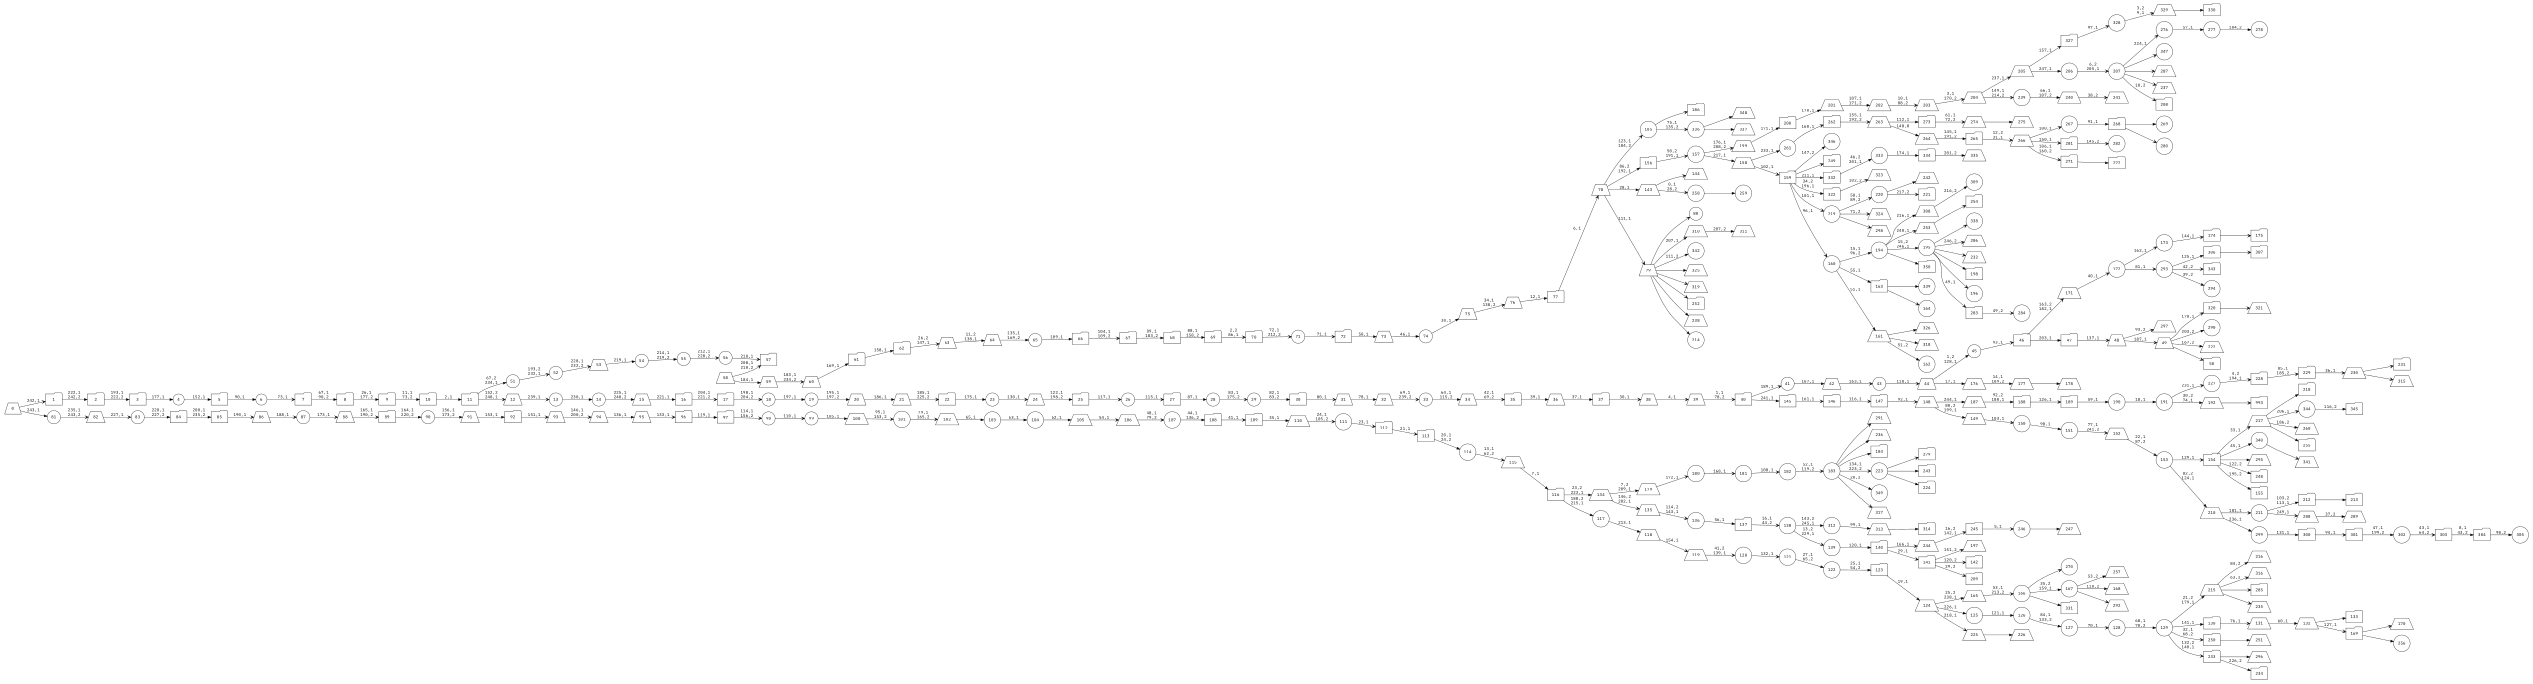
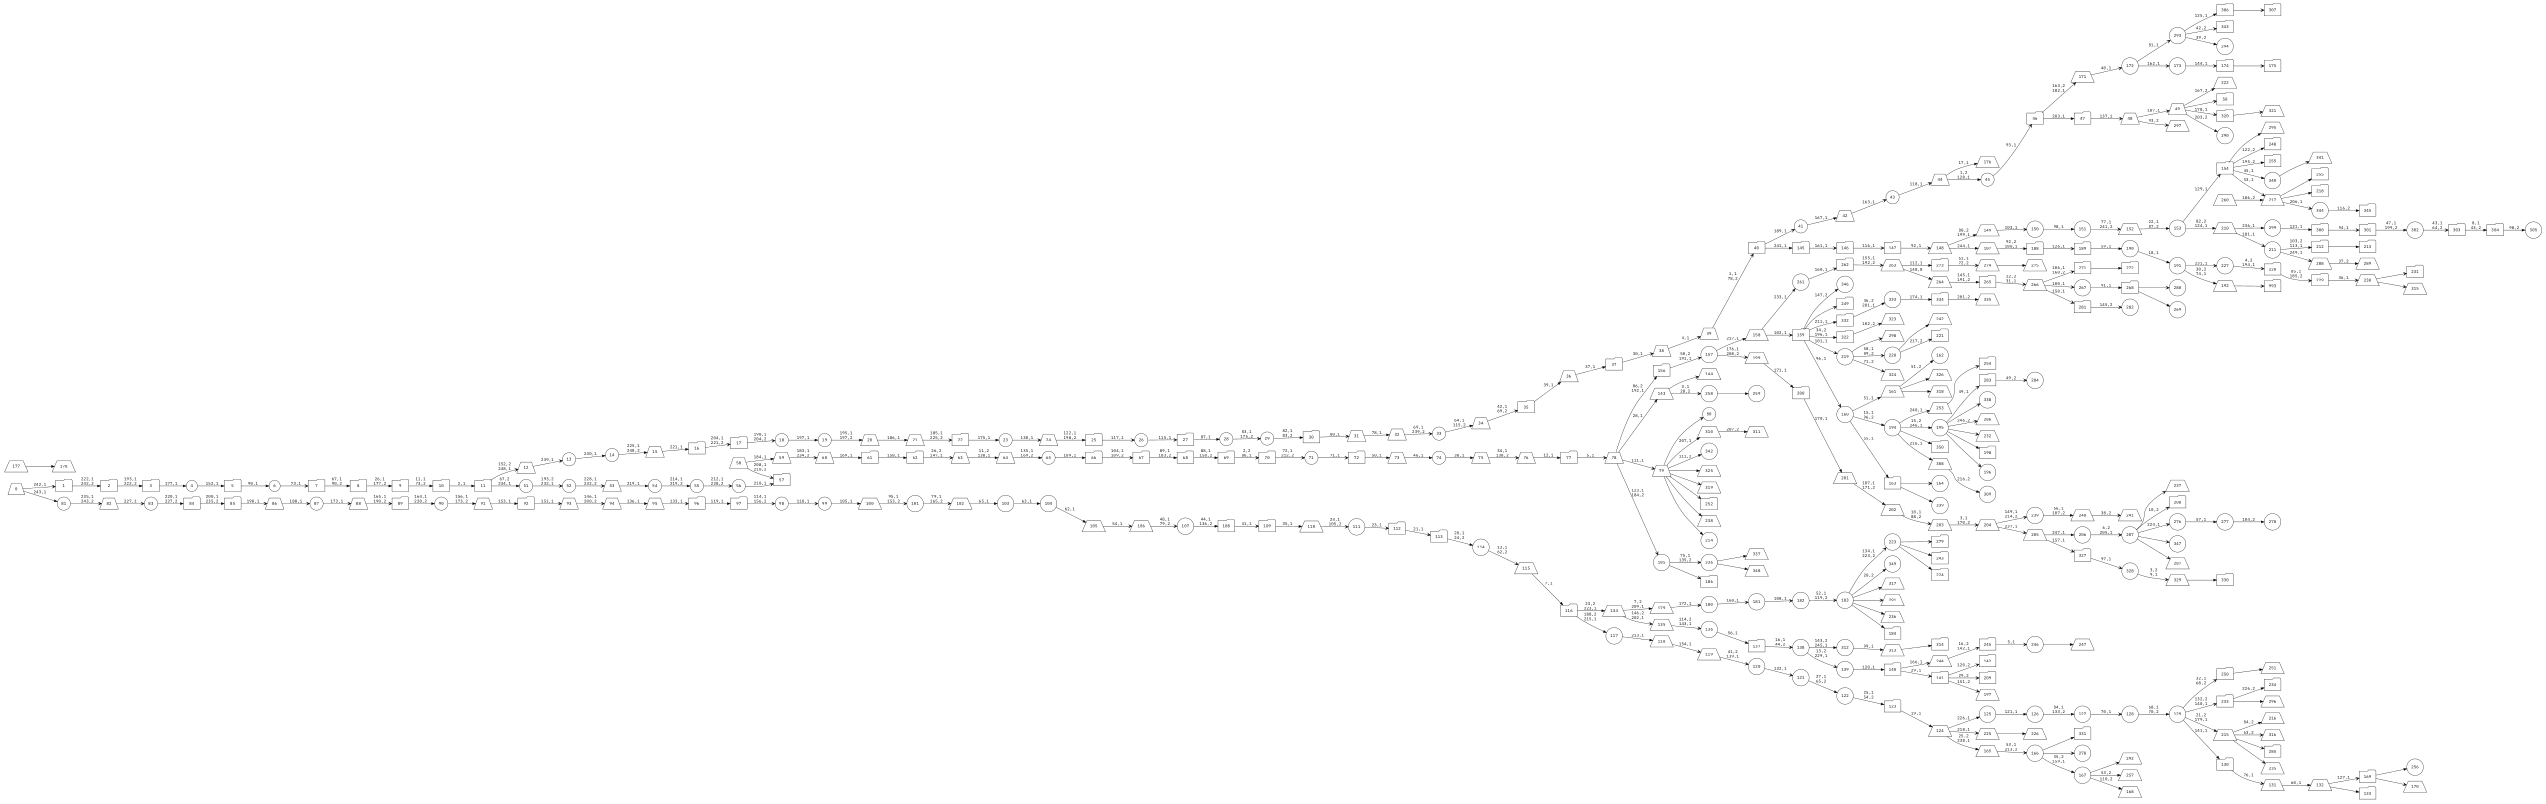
  digraph {
    fontname="IBM Plex Mono"
    rankdir=LR
    node [fontname="IBM Plex Mono" shape=trapezium]
    edge [arrowhead=vee fontname="IBM Plex Mono"]
    344 [shape=circle]
    345 [shape=folder]
    340 [shape=circle]
    341
    336 [shape=circle]
    348
    337
    334 [shape=folder]
    335
    333 [shape=circle]
    332 [shape=folder]
    330 [shape=folder]
    329
    328 [shape=circle]
    327 [shape=folder]
    322 [shape=folder]
    323
    320 [shape=folder]
    321
    314 [shape=folder]
    313
    312 [shape=circle]
    310
    311
    309 [shape=circle]
    308
    306 [shape=folder]
    307 [shape=folder]
    304 [shape=folder]
    305 [shape=circle]
    303 [shape=folder]
    302 [shape=circle]
    301 [shape=folder]
    300 [shape=folder]
    299 [shape=circle]
    293 [shape=circle]
    343 [shape=folder]
    294 [shape=circle]
    288
    289
    283 [shape=folder]
    284 [shape=circle]
    281 [shape=folder]
    282 [shape=circle]
    277 [shape=circle]
    278 [shape=circle]
    276 [shape=circle]
    274
    275
    273 [shape=folder]
    271 [shape=folder]
    272 [shape=folder]
    268 [shape=folder]
    280 [shape=circle]
    269 [shape=circle]
    267 [shape=circle]
    266
    265 [shape=folder]
    264
    263
    262 [shape=folder]
    261 [shape=circle]
    258 [shape=circle]
    259 [shape=circle]
    254 [shape=folder]
    253
    250 [shape=folder]
    251
    246 [shape=circle]
    247
    245 [shape=folder]
    244
    240
    241
    239 [shape=circle]
    233 [shape=folder]
    296
    234 [shape=folder]
    230
    315
    231 [shape=folder]
    229 [shape=folder]
    228 [shape=folder]
    227 [shape=circle]
    225
    226
    223 [shape=circle]
    279 [shape=folder]
    243 [shape=folder]
    224 [shape=folder]
    220 [shape=circle]
    242
    221 [shape=folder]
    219 [shape=circle]
    324
    298
    217
    260
    255 [shape=folder]
    218 [shape=folder]
    215
    316
    285 [shape=folder]
    235
    216
    212 [shape=folder]
    213 [shape=folder]
    211 [shape=circle]
    210
    207 [shape=circle]
    347 [shape=circle]
    287
    237
    208 [shape=folder]
    206 [shape=circle]
    205
    204
    203
    202
    201
    200 [shape=folder]
    199
    195 [shape=circle]
    338 [shape=circle]
    286
    232
    198 [shape=folder]
    196 [shape=circle]
    194 [shape=circle]
    350 [shape=folder]
    n131 [label=993 shape=folder]
    192
    191 [shape=circle]
    190 [shape=circle]
    189 [shape=folder]
    188 [shape=folder]
    187
    185 [shape=circle]
    186 [shape=folder]
    183 [shape=circle]
    349 [shape=circle]
    317
    291
    236
    184 [shape=folder]
    182 [shape=circle]
    181 [shape=circle]
    180 [shape=circle]
    179
    177
    178
    176
    174 [shape=folder]
    175 [shape=folder]
    173 [shape=circle]
    172 [shape=circle]
    171
    169 [shape=folder]
    256 [shape=circle]
    170
    167 [shape=circle]
    292
    257
    168
    166 [shape=circle]
    331 [shape=folder]
    270 [shape=circle]
    165
    163 [shape=folder]
    339 [shape=circle]
    164 [shape=circle]
    161
    326
    318
    162 [shape=circle]
    160 [shape=circle]
    159 [shape=folder]
    346 [shape=circle]
    249 [shape=folder]
    158
    157 [shape=circle]
    156 [shape=folder]
    154 [shape=folder]
    295
    248 [shape=folder]
    155 [shape=folder]
    153 [shape=circle]
    152
    151 [shape=circle]
    150 [shape=circle]
    149
    148
    147 [shape=folder]
    146 [shape=folder]
    145 [shape=folder]
    143
    144
    141 [shape=folder]
    209 [shape=folder]
    197
    142 [shape=folder]
    140 [shape=folder]
    139 [shape=circle]
    138 [shape=circle]
    137 [shape=folder]
    136 [shape=circle]
    135
    134
    132
    133 [shape=folder]
    131
    130 [shape=folder]
    129 [shape=circle]
    128 [shape=circle]
    127 [shape=circle]
    126 [shape=circle]
    125 [shape=circle]
    124
    123 [shape=folder]
    122 [shape=circle]
    121 [shape=circle]
    120 [shape=circle]
    119
    118
    117 [shape=circle]
    116 [shape=folder]
    115
    114 [shape=circle]
    113 [shape=folder]
    112 [shape=folder]
    111 [shape=circle]
    110
    109 [shape=folder]
    108 [shape=folder]
    107 [shape=circle]
    106
    105
    104 [shape=circle]
    103 [shape=circle]
    102
    101 [shape=circle]
    100
    99 [shape=circle]
    98 [shape=circle]
    97 [shape=folder]
    96 [shape=folder]
    95
    94
    93
    92 [shape=folder]
    91
    90 [shape=circle]
    89 [shape=folder]
    88
    87 [shape=circle]
    86
    85 [shape=folder]
    84 [shape=folder]
    83 [shape=circle]
    82
    81 [shape=circle]
    79
    342 [shape=circle]
    325
    319
    252 [shape=folder]
    238
    214 [shape=circle]
    80 [shape=circle]
    78
    77 [shape=folder]
    76
    75
    74 [shape=circle]
    73
    72 [shape=folder]
    71 [shape=circle]
    70 [shape=folder]
    69 [shape=folder]
    68 [shape=folder]
    67 [shape=folder]
    66 [shape=folder]
    65 [shape=circle]
    64
    63
    62 [shape=folder]
    61 [shape=folder]
    60
    59
    58
    57 [shape=folder]
    56 [shape=circle]
    55 [shape=circle]
    54 [shape=circle]
    53
    52 [shape=circle]
    51 [shape=circle]
    49
    290 [shape=circle]
    222
    50 [shape=folder]
    48
    297
    47 [shape=folder]
    46 [shape=folder]
    45 [shape=circle]
    44
    43 [shape=circle]
    42
    41 [shape=circle]
    40 [shape=folder]
    39
    38
    37 [shape=folder]
    36
    35 [shape=folder]
    34
    33 [shape=circle]
    32
    31
    30 [shape=folder]
    29 [shape=circle]
    28 [shape=circle]
    27 [shape=folder]
    26 [shape=circle]
    25 [shape=folder]
    24
    23 [shape=circle]
    22 [shape=folder]
    21
    20
    19 [shape=circle]
    18 [shape=circle]
    17 [shape=folder]
    16 [shape=folder]
    15
    14 [shape=circle]
    13 [shape=circle]
    12
    11 [shape=folder]
    10 [shape=folder]
    9 [shape=folder]
    8 [shape=folder]
    7 [shape=folder]
    6 [shape=circle]
    5 [shape=folder]
    4 [shape=circle]
    3 [shape=folder]
    2 [shape=folder]
    1 [shape=folder]
    0
    344 -> 345 [arrowhead=normal label="116,2"]
    340 -> 341
    336 -> 348 [arrowhead=normal]
    336 -> 337 [arrowhead=normal]
    334 -> 335 [arrowhead=normal label="201,2"]
    333 -> 334 [arrowhead=normal label="174,1"]
    332 -> 333 [arrowhead=normal label="46,2\n201,1"]
    329 -> 330 [arrowhead=normal]
    328 -> 329 [label="3,2\n9,1"]
    327 -> 328 [label="97,1"]
    322 -> 323 [label="102,2"]
    320 -> 321
    313 -> 314 [arrowhead=normal]
    312 -> 313 [arrowhead=normal label="99,1"]
    310 -> 311 [arrowhead=normal label="207,2"]
    308 -> 309 [arrowhead=normal label="216,2"]
    306 -> 307
    304 -> 305 [arrowhead=normal label="98,2"]
    303 -> 304 [arrowhead=normal label="8,1\n43,2"]
    302 -> 303 [label="43,1\n64,2"]
    301 -> 302 [arrowhead=normal label="47,1\n199,2"]
    300 -> 301 [label="94,1"]
    299 -> 300 [arrowhead=normal label="131,1"]
    293 -> 306 [arrowhead=normal label="125,1"]
    293 -> 343 [label="42,2"]
    293 -> 294 [arrowhead=normal label="39,2"]
    288 -> 289 [arrowhead=normal label="37,2"]
    283 -> 284 [label="49,2"]
    281 -> 282 [label="145,2"]
    277 -> 278 [arrowhead=normal label="104,2"]
    276 -> 277 [arrowhead=normal label="57,1"]
    274 -> 275 [arrowhead=normal]
    273 -> 274 [label="61,1\n72,2"]
    271 -> 272 [arrowhead=normal]
    268 -> 280
    268 -> 269 [arrowhead=normal]
    267 -> 268 [arrowhead=normal label="91,1"]
    266 -> 281 [label="150,1"]
    266 -> 271 [label="106,1\n160,2"]
    266 -> 267 [label="100,1"]
    265 -> 266 [label="12,2\n31,1"]
    264 -> 265 [arrowhead=normal label="145,1\n191,2"]
    263 -> 273 [arrowhead=normal label="112,1"]
    263 -> 264 [arrowhead=normal label="148,8"]
    262 -> 263 [label="155,1\n192,2"]
    261 -> 262 [label="160,1"]
    258 -> 259 [arrowhead=normal]
    253 -> 254
    250 -> 251 [arrowhead=normal]
    246 -> 247 [arrowhead=normal]
    245 -> 246 [label="5,1"]
    244 -> 245 [label="16,2\n142,1"]
    240 -> 241 [label="38,2"]
    239 -> 240 [arrowhead=normal label="66,1\n107,2"]
    233 -> 296 [arrowhead=normal]
    233 -> 234 [arrowhead=normal label="226,2"]
    230 -> 315
    230 -> 231
    229 -> 230 [label="36,1"]
    228 -> 229 [label="85,1\n185,2"]
    227 -> 228 [label="4,2\n194,1"]
    225 -> 226 [arrowhead=normal]
    223 -> 279
    223 -> 243 [arrowhead=normal]
    223 -> 224 [arrowhead=normal]
    220 -> 242 [arrowhead=normal]
    220 -> 221 [label="217,2"]
    219 -> 220 [label="58,1\n89,2"]
    219 -> 324 [label="71,2"]
    219 -> 298
    217 -> 344 [label="206,1"]
-   217 -> 260 [arrowhead=normal label="186,2"]
+   260 -> 217 [arrowhead=normal label="186,2"]
    217 -> 255 [arrowhead=normal]
    217 -> 218 [arrowhead=normal]
    215 -> 316 [label="63,2"]
    215 -> 285
    215 -> 235
    215 -> 216 [arrowhead=normal label="84,2"]
    212 -> 213 [arrowhead=normal]
    211 -> 288 [label="249,1"]
    211 -> 212 [arrowhead=normal label="103,2\n113,1"]
    210 -> 299 [arrowhead=normal label="236,1"]
    210 -> 211 [label="181,1"]
    207 -> 276 [label="224,1"]
    207 -> 347
    207 -> 287
    207 -> 237
    207 -> 208 [label="10,2"]
    206 -> 207 [label="6,2\n205,1"]
    205 -> 327 [label="157,1"]
    205 -> 206 [arrowhead=normal label="247,1"]
    204 -> 239 [label="149,1\n214,2"]
    204 -> 205 [label="237,1"]
    203 -> 204 [label="3,1\n170,2"]
    202 -> 203 [label="10,1\n88,2"]
    201 -> 202 [arrowhead=normal label="107,1\n171,2"]
    200 -> 201 [arrowhead=normal label="170,1"]
    199 -> 200 [arrowhead=normal label="171,1"]
    195 -> 283 [label="49,1"]
    195 -> 338
    195 -> 286 [label="246,2"]
    195 -> 232
    195 -> 198 [arrowhead=normal]
    195 -> 196
    194 -> 308 [arrowhead=normal label="216,1"]
    194 -> 253 [label="240,1"]
    194 -> 195 [arrowhead=normal label="15,2\n246,1"]
    194 -> 350 [arrowhead=normal]
    192 -> n131
    191 -> 227 [label="231,1"]
    191 -> 192 [arrowhead=normal label="30,2\n74,1"]
    190 -> 191 [arrowhead=normal label="18,1"]
    189 -> 190 [arrowhead=normal label="59,1"]
    188 -> 189 [label="126,1"]
    187 -> 188 [arrowhead=normal label="92,2\n180,1"]
    185 -> 336 [label="75,1\n135,2"]
    185 -> 186
    183 -> 223 [label="134,1\n223,2"]
    183 -> 349 [arrowhead=normal label="20,2"]
    183 -> 317
    183 -> 291
    183 -> 236 [arrowhead=normal]
    183 -> 184 [arrowhead=normal]
    182 -> 183 [label="52,1\n119,2"]
    181 -> 182 [label="108,1"]
    180 -> 181 [label="168,1"]
    179 -> 180 [label="172,1"]
    177 -> 178 [arrowhead=normal]
-   176 -> 177 [arrowhead=normal label="14,1\n189,2"]
    174 -> 175
    173 -> 174 [label="144,1"]
    172 -> 293 [label="81,1"]
    172 -> 173 [label="162,1"]
    171 -> 172 [label="40,1"]
    169 -> 256 [arrowhead=normal]
    169 -> 170
    167 -> 292
    167 -> 257 [arrowhead=normal label="53,2"]
    167 -> 168 [arrowhead=normal label="110,2"]
    166 -> 167 [arrowhead=normal label="35,2\n159,1"]
    166 -> 331 [arrowhead=normal]
    166 -> 270
    165 -> 166 [label="53,1\n213,2"]
    163 -> 339 [arrowhead=normal]
    163 -> 164
    161 -> 326 [arrowhead=normal]
    161 -> 318 [arrowhead=normal]
    161 -> 162 [arrowhead=normal label="51,2"]
    160 -> 194 [arrowhead=normal label="15,1\n96,2"]
    160 -> 163 [arrowhead=normal label="55,1"]
    160 -> 161 [arrowhead=normal label="51,1"]
    159 -> 332 [arrowhead=normal label="211,1"]
    159 -> 322 [arrowhead=normal label="34,2\n196,1"]
    159 -> 219 [label="101,1"]
    159 -> 160 [label="96,1"]
    159 -> 346 [arrowhead=normal label="147,2"]
    159 -> 249
    158 -> 261 [arrowhead=normal label="233,1"]
    158 -> 159 [label="102,1"]
    157 -> 199 [label="176,1\n208,2"]
    157 -> 158 [arrowhead=normal label="217,1"]
    156 -> 157 [label="50,2\n191,1"]
    154 -> 340 [arrowhead=normal label="45,1"]
    154 -> 217 [label="33,1"]
    154 -> 295 [arrowhead=normal]
    154 -> 248 [arrowhead=normal label="122,2"]
    154 -> 155 [arrowhead=normal label="195,2"]
    153 -> 210 [arrowhead=normal label="82,2\n124,1"]
    153 -> 154 [label="129,1"]
    152 -> 153 [arrowhead=normal label="22,1\n87,2"]
    151 -> 152 [label="77,1\n241,2"]
    150 -> 151 [arrowhead=normal label="98,1"]
    149 -> 150 [label="103,1"]
    148 -> 187 [arrowhead=normal label="244,1"]
    148 -> 149 [arrowhead=normal label="80,2\n199,1"]
    147 -> 148 [label="92,1"]
    146 -> 147 [label="116,1"]
    145 -> 146 [label="161,1"]
    143 -> 258 [label="0,1\n28,2"]
    143 -> 144
    141 -> 209 [label="29,2"]
    141 -> 197 [label="151,2"]
    141 -> 142 [label="120,2"]
    140 -> 244 [label="166,1"]
    140 -> 141 [label="29,1"]
    139 -> 140 [arrowhead=normal label="120,1"]
    138 -> 312 [arrowhead=normal label="143,2\n245,1"]
    138 -> 139 [label="13,2\n229,1"]
    137 -> 138 [label="16,1\n44,2"]
    136 -> 137 [arrowhead=normal label="56,1"]
    135 -> 136 [label="114,2\n143,1"]
    134 -> 179 [arrowhead=normal label="7,2\n209,1"]
    134 -> 135 [label="146,2\n202,1"]
    132 -> 169 [label="127,1"]
    132 -> 133 [arrowhead=normal]
    131 -> 132 [arrowhead=normal label="60,1"]
    130 -> 131 [label="76,1"]
    129 -> 250 [label="32,1\n68,2"]
    129 -> 233 [label="132,2\n140,1"]
    129 -> 215 [arrowhead=normal label="21,2\n179,1"]
    129 -> 130 [arrowhead=normal label="141,1"]
    128 -> 129 [arrowhead=normal label="68,1\n70,2"]
    127 -> 128 [label="70,1"]
    126 -> 127 [arrowhead=normal label="84,1\n133,2"]
    125 -> 126 [arrowhead=normal label="121,1"]
    124 -> 225 [label="218,1"]
    124 -> 165 [arrowhead=normal label="25,2\n238,1"]
    124 -> 125 [arrowhead=normal label="226,1"]
    123 -> 124 [arrowhead=normal label="19,1"]
    122 -> 123 [arrowhead=normal label="25,1\n54,2"]
    121 -> 122 [arrowhead=normal label="27,1\n65,2"]
    120 -> 121 [label="132,1"]
    119 -> 120 [label="41,2\n139,1"]
    118 -> 119 [label="154,1"]
    117 -> 118 [arrowhead=normal label="213,1"]
    116 -> 134 [arrowhead=normal label="23,2\n223,1"]
    116 -> 117 [arrowhead=normal label="188,2\n215,1"]
    115 -> 116 [arrowhead=normal label="7,1"]
    114 -> 115 [label="13,1\n62,2"]
    113 -> 114 [arrowhead=normal label="20,1\n24,2"]
    112 -> 113 [label="21,1"]
    111 -> 112 [label="23,1"]
    110 -> 111 [label="24,1\n105,2"]
    109 -> 110 [arrowhead=normal label="35,1"]
    108 -> 109 [label="41,1"]
    107 -> 108 [arrowhead=normal label="44,1\n136,2"]
    106 -> 107 [label="48,1\n79,2"]
    105 -> 106 [label="54,1"]
    104 -> 105 [arrowhead=normal label="62,1"]
    103 -> 104 [arrowhead=normal label="63,1"]
    102 -> 103 [arrowhead=normal label="65,1"]
    101 -> 102 [label="79,1\n165,2"]
    100 -> 101 [label="95,1\n153,2"]
    99 -> 100 [arrowhead=normal label="105,1"]
    98 -> 99 [label="110,1"]
    97 -> 98 [label="114,1\n156,2"]
    96 -> 97 [arrowhead=normal label="119,1"]
    95 -> 96 [label="133,1"]
    94 -> 95 [arrowhead=normal label="136,1"]
    93 -> 94 [label="146,1\n200,2"]
    92 -> 93 [label="151,1"]
    91 -> 92 [arrowhead=normal label="153,1"]
    90 -> 91 [arrowhead=normal label="156,1\n173,2"]
    89 -> 90 [arrowhead=normal label="164,1\n220,2"]
    88 -> 89 [label="165,1\n190,2"]
    87 -> 88 [label="173,1"]
    86 -> 87 [label="188,1"]
    85 -> 86 [label="190,1"]
    84 -> 85 [arrowhead=normal label="200,1\n235,2"]
    83 -> 84 [arrowhead=normal label="220,1\n227,2"]
    82 -> 83 [label="227,1"]
    81 -> 82 [label="235,1\n243,2"]
    79 -> 310 [arrowhead=normal label="207,1"]
    79 -> 342 [arrowhead=normal label="111,2"]
    79 -> 325 [arrowhead=normal]
    79 -> 319
    79 -> 252
    79 -> 238 [arrowhead=normal]
    79 -> 214 [arrowhead=normal]
    79 -> 80
    78 -> 185 [label="123,1\n184,2"]
    78 -> 156 [arrowhead=normal label="86,2\n192,1"]
    78 -> 143 [arrowhead=normal label="28,1"]
    78 -> 79 [label="111,1"]
    77 -> 78 [label="6,1"]
    76 -> 77 [arrowhead=normal label="12,1"]
    75 -> 76 [label="34,1\n138,2"]
    74 -> 75 [arrowhead=normal label="38,1"]
    73 -> 74 [arrowhead=normal label="46,1"]
    72 -> 73 [arrowhead=normal label="50,1"]
    71 -> 72 [label="71,1"]
    70 -> 71 [label="72,1\n212,2"]
    69 -> 70 [label="2,2\n86,1"]
    68 -> 69 [arrowhead=normal label="88,1\n158,2"]
    67 -> 68 [arrowhead=normal label="89,1\n183,2"]
    66 -> 67 [label="104,1\n109,2"]
    65 -> 66 [arrowhead=normal label="109,1"]
    64 -> 65 [arrowhead=normal label="135,1\n169,2"]
    63 -> 64 [arrowhead=normal label="11,2\n138,1"]
    62 -> 63 [label="26,2\n147,1"]
    61 -> 62 [arrowhead=normal label="158,1"]
    60 -> 61 [arrowhead=normal label="169,1"]
    59 -> 60 [label="183,1\n234,2"]
    58 -> 59 [arrowhead=normal label="184,1"]
    58 -> 57 [label="208,1\n210,2"]
    56 -> 57 [label="210,1"]
    55 -> 56 [label="212,1\n228,2"]
    54 -> 55 [arrowhead=normal label="214,1\n219,2"]
    53 -> 54 [arrowhead=normal label="219,1"]
    52 -> 53 [label="228,1\n232,2"]
    51 -> 52 [label="193,2\n232,1"]
    49 -> 320 [label="178,1"]
    49 -> 290 [arrowhead=normal label="203,2"]
    49 -> 222 [arrowhead=normal label="167,2"]
    49 -> 50
    48 -> 49 [label="187,1"]
    48 -> 297 [label="93,2"]
    47 -> 48 [label="137,1"]
    46 -> 171 [label="163,2\n182,1"]
    46 -> 47 [arrowhead=normal label="203,1"]
    45 -> 46 [label="93,1"]
    44 -> 176 [arrowhead=normal label="17,1"]
    44 -> 45 [arrowhead=normal label="1,2\n128,1"]
    43 -> 44 [label="118,1"]
    42 -> 43 [label="163,1"]
    41 -> 42 [arrowhead=normal label="167,1"]
    40 -> 145 [arrowhead=normal label="241,1"]
    40 -> 41 [label="189,1"]
    39 -> 40 [label="1,1\n78,2"]
    38 -> 39 [label="4,1"]
    37 -> 38 [label="30,1"]
    36 -> 37 [arrowhead=normal label="37,1"]
    35 -> 36 [arrowhead=normal label="39,1"]
    34 -> 35 [label="42,1\n69,2"]
    33 -> 34 [arrowhead=normal label="64,1\n115,2"]
    32 -> 33 [label="69,1\n239,2"]
    31 -> 32 [arrowhead=normal label="78,1"]
    30 -> 31 [label="80,1"]
    29 -> 30 [arrowhead=normal label="82,1\n83,2"]
    28 -> 29 [label="83,1\n175,2"]
    27 -> 28 [arrowhead=normal label="87,1"]
    26 -> 27 [label="115,1"]
    25 -> 26 [label="117,1"]
    24 -> 25 [arrowhead=normal label="122,1\n198,2"]
    23 -> 24 [label="130,1"]
    22 -> 23 [arrowhead=normal label="175,1"]
    21 -> 22 [label="185,1\n225,2"]
    20 -> 21 [arrowhead=normal label="186,1"]
    19 -> 20 [arrowhead=normal label="195,1\n197,2"]
    18 -> 19 [arrowhead=normal label="197,1"]
    17 -> 18 [label="198,1\n204,2"]
    16 -> 17 [label="204,1\n221,2"]
    15 -> 16 [arrowhead=normal label="221,1"]
    14 -> 15 [arrowhead=normal label="225,1\n248,2"]
    13 -> 14 [arrowhead=normal label="230,1"]
    12 -> 13 [label="239,1"]
    11 -> 51 [arrowhead=normal label="67,2\n234,1"]
    11 -> 12 [label="152,2\n248,1"]
    10 -> 11 [arrowhead=normal label="2,1"]
    9 -> 10 [arrowhead=normal label="11,1\n73,2"]
    8 -> 9 [arrowhead=normal label="26,1\n177,2"]
    7 -> 8 [arrowhead=normal label="67,1\n90,2"]
    6 -> 7 [label="73,1"]
    5 -> 6 [arrowhead=normal label="90,1"]
    4 -> 5 [arrowhead=normal label="152,1"]
    3 -> 4 [arrowhead=normal label="177,1"]
    2 -> 3 [arrowhead=normal label="193,1\n222,2"]
    1 -> 2 [arrowhead=normal label="222,1\n242,2"]
    0 -> 81 [arrowhead=normal label="243,1"]
    0 -> 1 [label="242,1"]
  }
